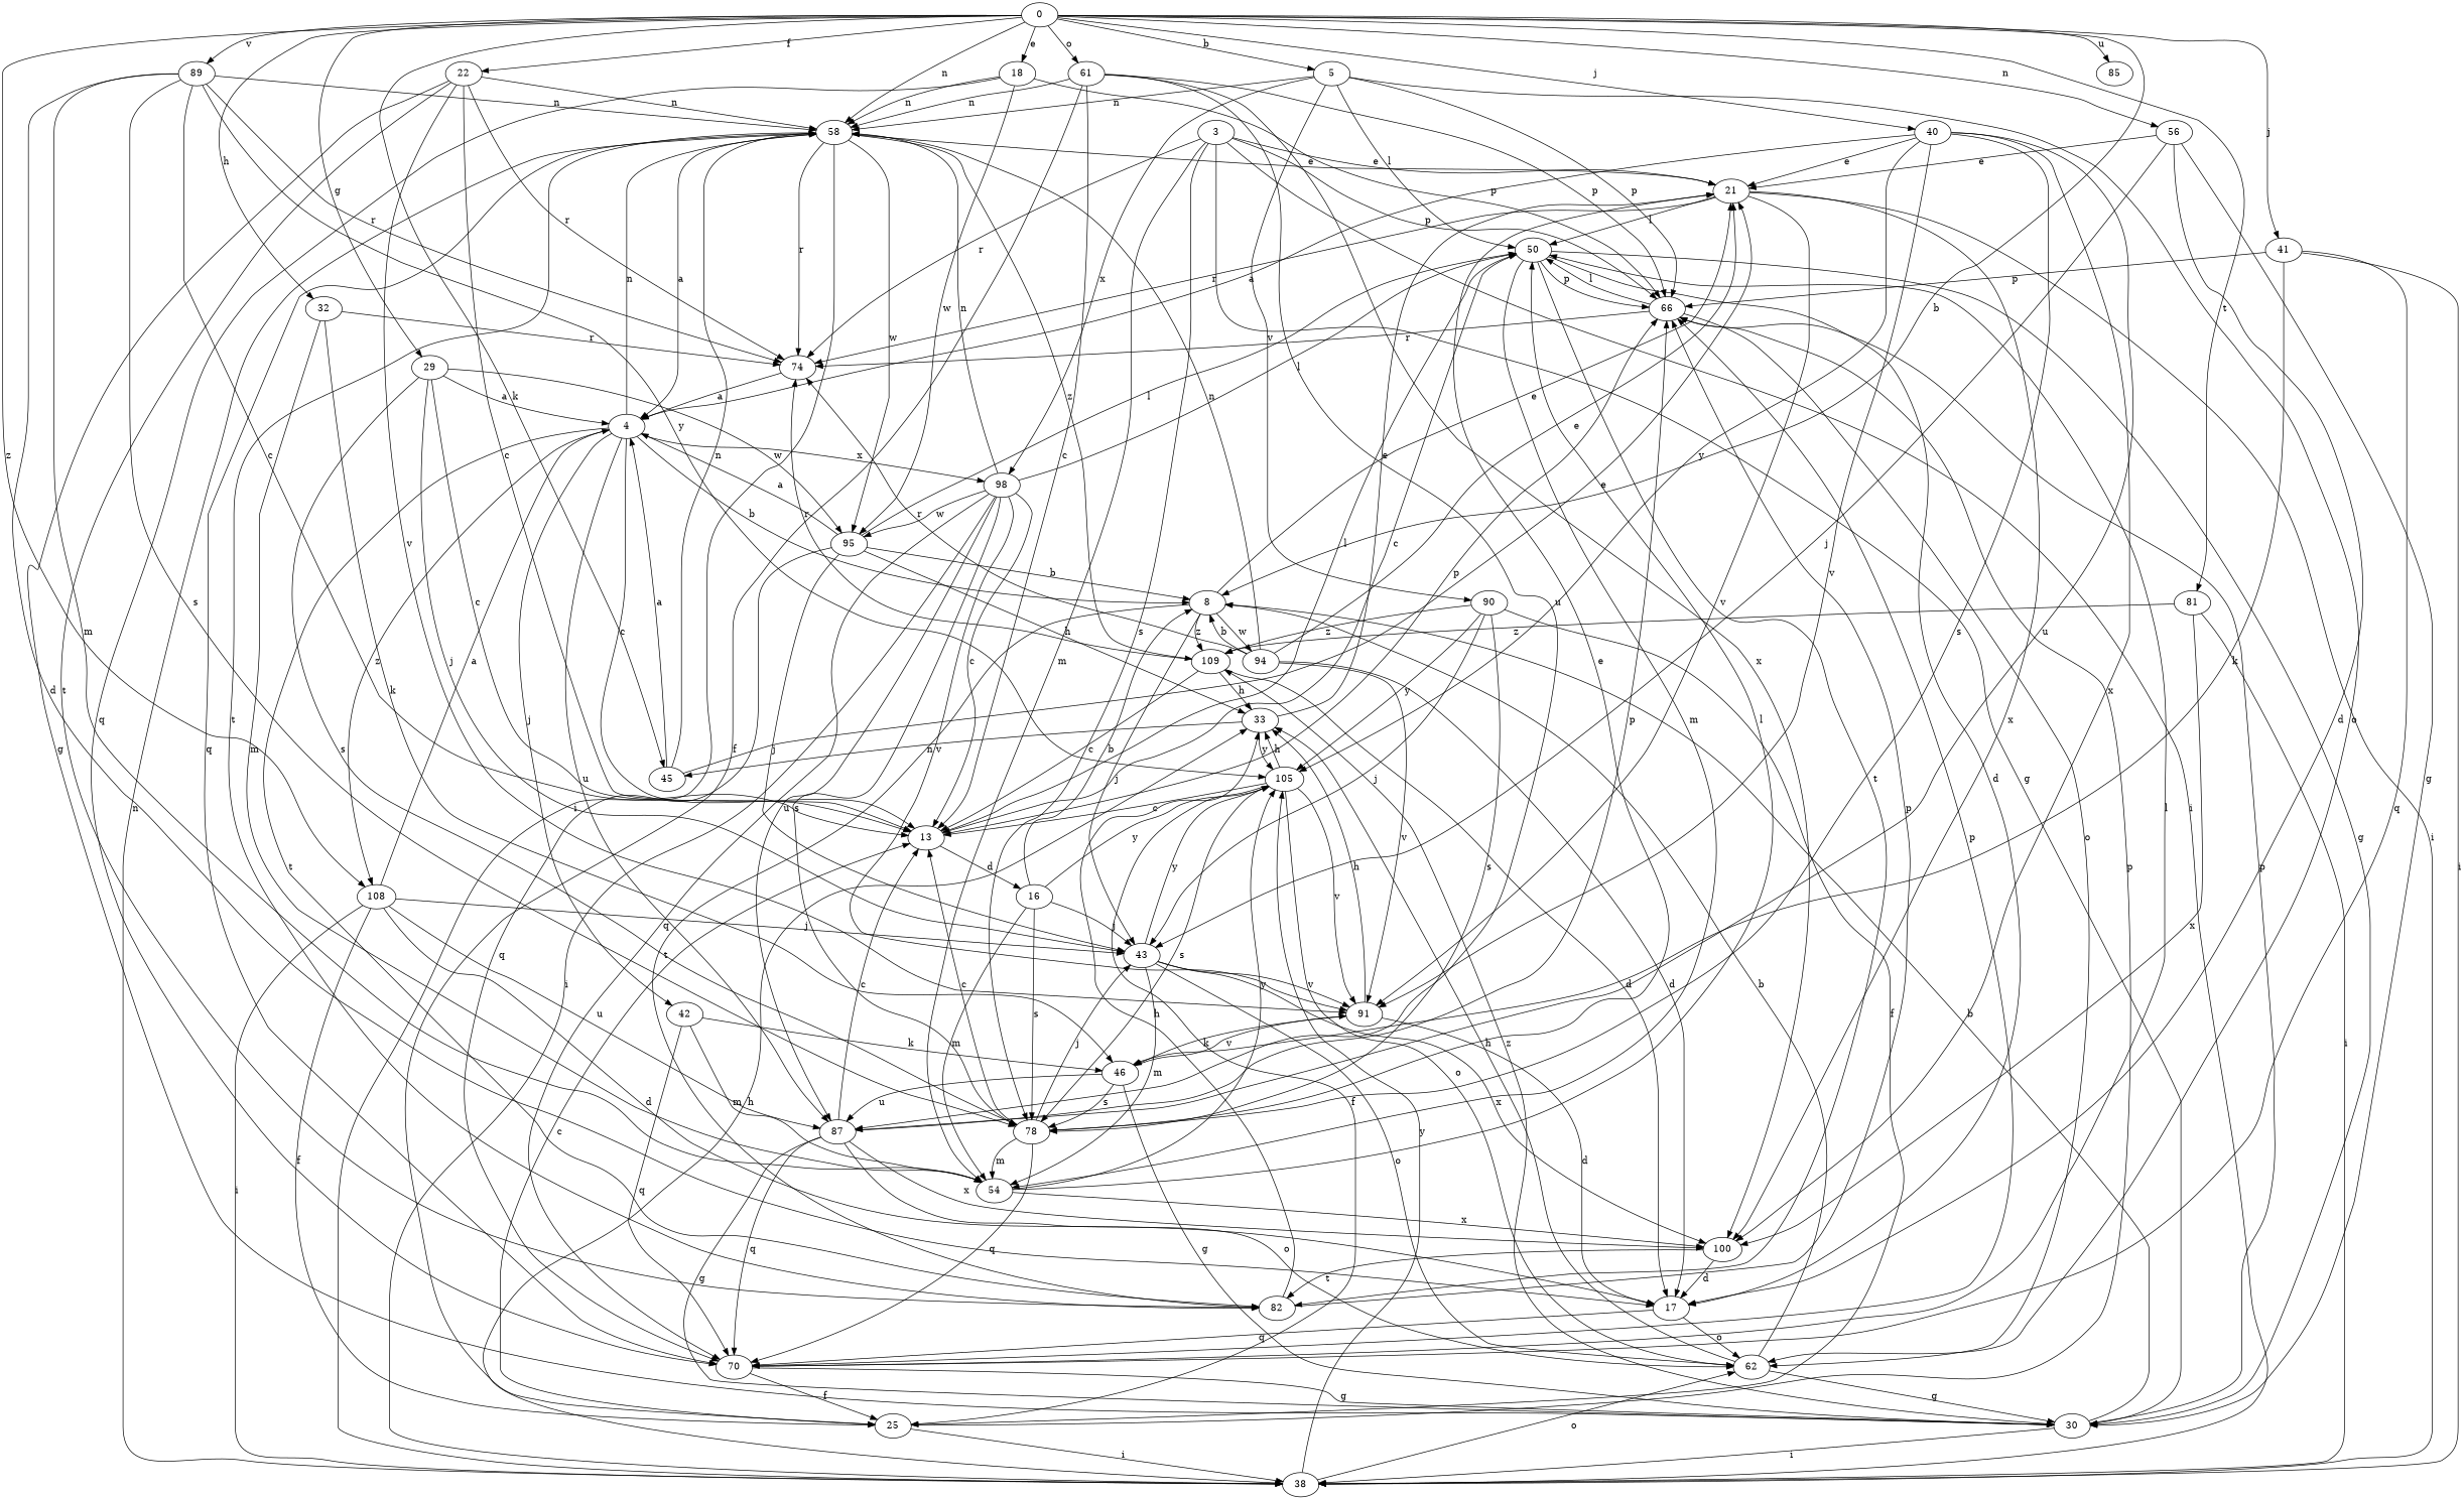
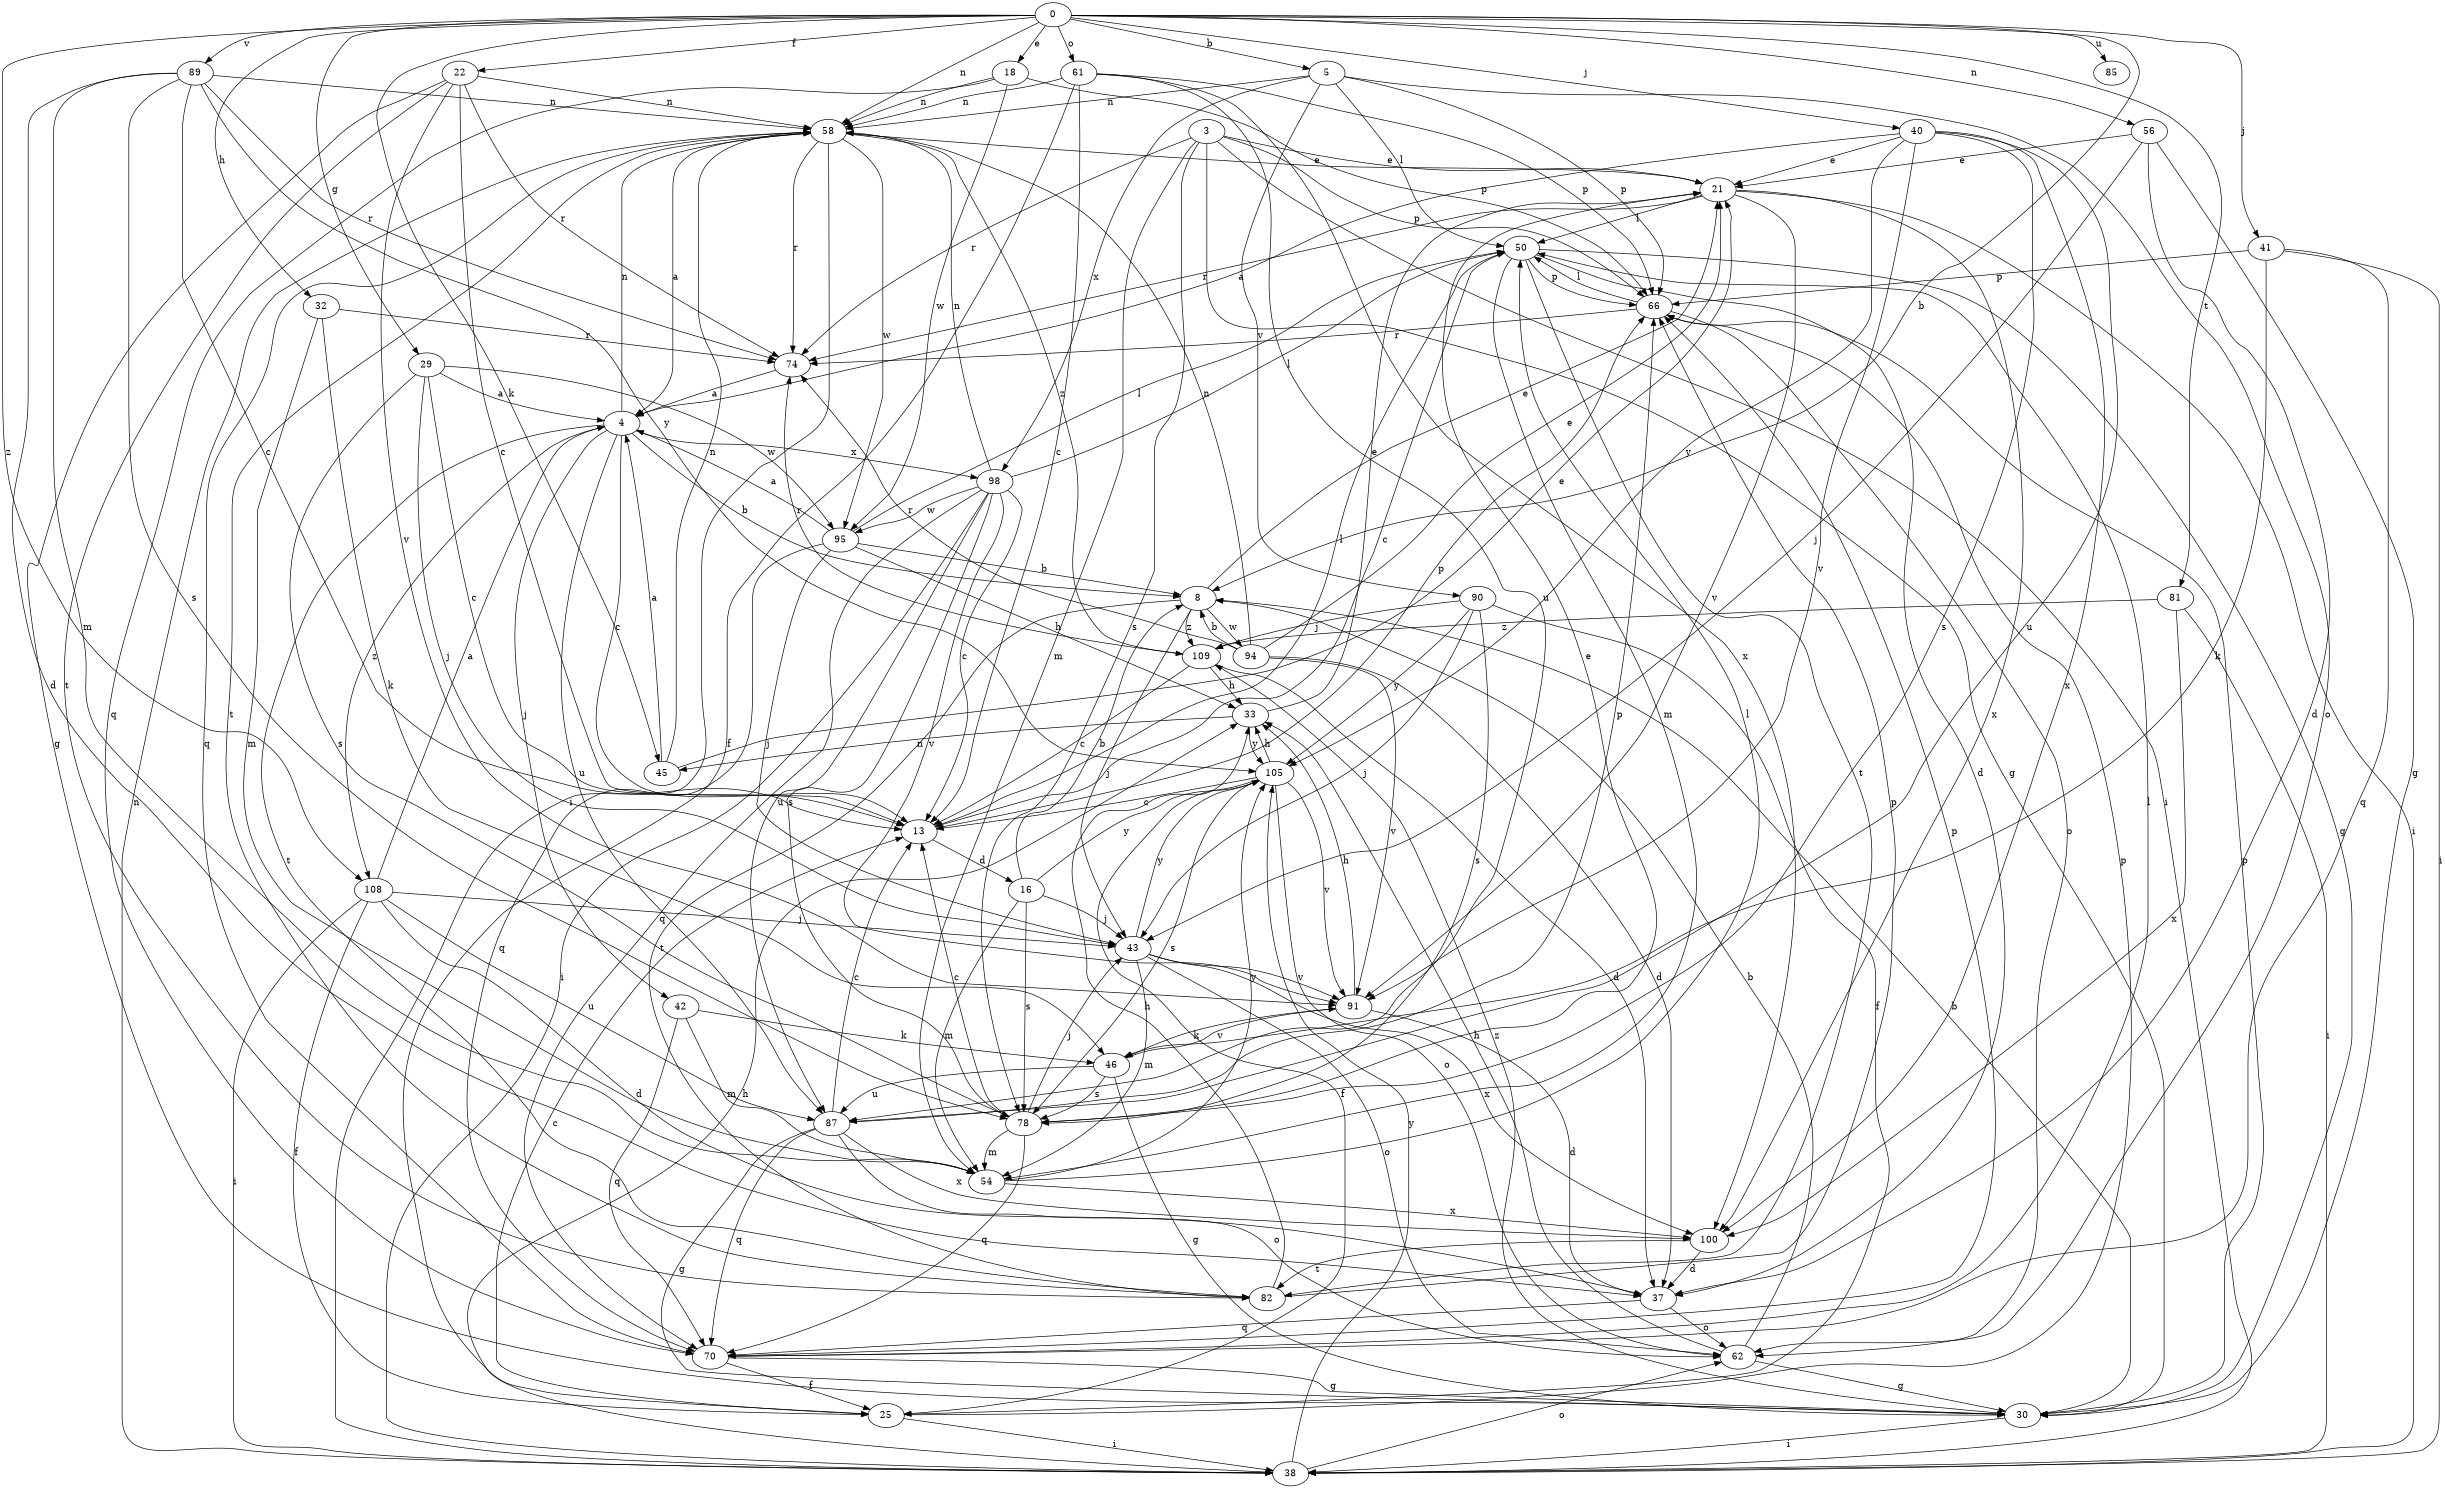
  strict digraph {
    0
    5
    8
    18
    22
    29
    32
    40
    41
    45
    56
    58
    61
    81
    85
    89
    108
    66
    98
    50
    62
    90
    21
    82
    43
    94
    109
    70
    95
    30
    74
    13
    91
    78
    4
    54
    46
    87
    105
    100
    38
-   17
+   17 [label=37]
    25
    3
    33
    42
    16
    0 -> 5 [label=b]
    0 -> 8 [label=b]
    0 -> 18 [label=e]
    0 -> 22 [label=f]
    0 -> 29 [label=g]
    0 -> 32 [label=h]
    0 -> 40 [label=j]
    0 -> 41 [label=j]
    0 -> 45 [label=k]
    0 -> 56 [label=n]
    0 -> 58 [label=n]
    0 -> 61 [label=o]
    0 -> 81 [label=t]
    0 -> 85 [label=u]
    0 -> 89 [label=v]
    0 -> 108 [label=z]
    5 -> 58 [label=n]
    5 -> 66 [label=p]
    5 -> 98 [label=x]
    5 -> 50 [label=l]
    5 -> 62 [label=o]
    5 -> 90 [label=v]
    8 -> 21 [label=e]
    8 -> 82 [label=t]
    8 -> 43 [label=j]
    8 -> 94 [label=w]
    8 -> 109 [label=z]
    18 -> 58 [label=n]
    18 -> 66 [label=p]
    18 -> 70 [label=q]
    18 -> 95 [label=w]
    22 -> 58 [label=n]
    22 -> 82 [label=t]
    22 -> 30 [label=g]
    22 -> 74 [label=r]
    22 -> 13 [label=c]
    22 -> 91 [label=v]
    29 -> 43 [label=j]
    29 -> 95 [label=w]
    29 -> 13 [label=c]
    29 -> 78 [label=s]
    29 -> 4 [label=a]
    32 -> 74 [label=r]
    32 -> 54 [label=m]
    32 -> 46 [label=k]
    40 -> 21 [label=e]
    40 -> 91 [label=v]
    40 -> 78 [label=s]
    40 -> 4 [label=a]
    40 -> 87 [label=u]
    40 -> 105 [label=y]
    40 -> 100 [label=x]
    41 -> 66 [label=p]
    41 -> 70 [label=q]
    41 -> 46 [label=k]
    41 -> 38 [label=i]
    45 -> 58 [label=n]
    45 -> 21 [label=e]
    45 -> 4 [label=a]
    56 -> 21 [label=e]
    56 -> 43 [label=j]
    56 -> 30 [label=g]
    56 -> 17 [label=d]
    58 -> 21 [label=e]
    58 -> 82 [label=t]
    58 -> 109 [label=z]
    58 -> 70 [label=q]
    58 -> 95 [label=w]
    58 -> 74 [label=r]
    58 -> 4 [label=a]
    58 -> 38 [label=i]
    61 -> 58 [label=n]
    61 -> 66 [label=p]
    61 -> 13 [label=c]
    61 -> 87 [label=u]
    61 -> 100 [label=x]
    61 -> 25 [label=f]
    81 -> 109 [label=z]
    81 -> 100 [label=x]
    81 -> 38 [label=i]
    89 -> 58 [label=n]
    89 -> 74 [label=r]
    89 -> 13 [label=c]
    89 -> 78 [label=s]
    89 -> 54 [label=m]
    89 -> 105 [label=y]
    89 -> 17 [label=d]
    108 -> 43 [label=j]
    108 -> 4 [label=a]
    108 -> 87 [label=u]
    108 -> 38 [label=i]
    108 -> 17 [label=d]
    108 -> 25 [label=f]
    66 -> 50 [label=l]
    66 -> 62 [label=o]
    66 -> 74 [label=r]
    98 -> 58 [label=n]
    98 -> 50 [label=l]
    98 -> 70 [label=q]
    98 -> 95 [label=w]
    98 -> 13 [label=c]
    98 -> 91 [label=v]
    98 -> 78 [label=s]
    98 -> 87 [label=u]
    98 -> 38 [label=i]
    50 -> 66 [label=p]
    50 -> 82 [label=t]
    50 -> 30 [label=g]
    50 -> 13 [label=c]
    50 -> 54 [label=m]
    50 -> 17 [label=d]
    62 -> 8 [label=b]
    62 -> 30 [label=g]
    62 -> 33 [label=h]
    90 -> 43 [label=j]
-   90 -> 109 [label=z]
+   90 -> 109 [label=j]
    90 -> 78 [label=s]
    90 -> 105 [label=y]
    90 -> 25 [label=f]
    21 -> 50 [label=l]
    21 -> 74 [label=r]
    21 -> 91 [label=v]
    21 -> 100 [label=x]
    21 -> 38 [label=i]
    82 -> 66 [label=p]
    82 -> 33 [label=h]
    43 -> 62 [label=o]
    43 -> 91 [label=v]
    43 -> 54 [label=m]
    43 -> 105 [label=y]
    43 -> 100 [label=x]
    94 -> 8 [label=b]
    94 -> 58 [label=n]
    94 -> 21 [label=e]
    94 -> 74 [label=r]
    94 -> 91 [label=v]
    94 -> 17 [label=d]
    109 -> 74 [label=r]
    109 -> 13 [label=c]
    109 -> 17 [label=d]
    109 -> 33 [label=h]
    70 -> 66 [label=p]
    70 -> 50 [label=l]
    70 -> 30 [label=g]
    70 -> 25 [label=f]
    95 -> 8 [label=b]
    95 -> 50 [label=l]
    95 -> 43 [label=j]
    95 -> 70 [label=q]
    95 -> 4 [label=a]
    95 -> 33 [label=h]
    30 -> 8 [label=b]
    30 -> 66 [label=p]
    30 -> 109 [label=z]
    30 -> 38 [label=i]
    74 -> 4 [label=a]
    13 -> 66 [label=p]
    13 -> 50 [label=l]
    13 -> 16 [label=d]
    91 -> 46 [label=k]
    91 -> 17 [label=d]
    91 -> 33 [label=h]
    78 -> 21 [label=e]
    78 -> 43 [label=j]
    78 -> 70 [label=q]
    78 -> 13 [label=c]
    78 -> 54 [label=m]
    4 -> 8 [label=b]
    4 -> 58 [label=n]
    4 -> 108 [label=z]
    4 -> 98 [label=x]
    4 -> 82 [label=t]
    4 -> 13 [label=c]
    4 -> 87 [label=u]
    4 -> 42 [label=j]
    54 -> 50 [label=l]
    54 -> 105 [label=y]
    54 -> 100 [label=x]
    46 -> 30 [label=g]
    46 -> 91 [label=v]
    46 -> 78 [label=s]
    46 -> 87 [label=u]
    87 -> 66 [label=p]
    87 -> 62 [label=o]
    87 -> 70 [label=q]
    87 -> 30 [label=g]
    87 -> 13 [label=c]
    87 -> 100 [label=x]
    105 -> 62 [label=o]
    105 -> 13 [label=c]
    105 -> 91 [label=v]
    105 -> 78 [label=s]
    105 -> 25 [label=f]
    105 -> 33 [label=h]
    100 -> 82 [label=t]
    100 -> 17 [label=d]
    38 -> 58 [label=n]
    38 -> 62 [label=o]
    38 -> 105 [label=y]
    38 -> 33 [label=h]
    17 -> 62 [label=o]
    17 -> 70 [label=q]
    25 -> 66 [label=p]
    25 -> 13 [label=c]
    25 -> 38 [label=i]
    3 -> 66 [label=p]
    3 -> 21 [label=e]
    3 -> 30 [label=g]
    3 -> 74 [label=r]
    3 -> 78 [label=s]
    3 -> 54 [label=m]
    3 -> 38 [label=i]
    33 -> 45 [label=n]
    33 -> 21 [label=e]
    33 -> 105 [label=y]
    42 -> 70 [label=q]
    42 -> 54 [label=m]
    42 -> 46 [label=k]
    16 -> 8 [label=b]
    16 -> 43 [label=j]
    16 -> 78 [label=s]
    16 -> 54 [label=m]
    16 -> 105 [label=y]
  }
